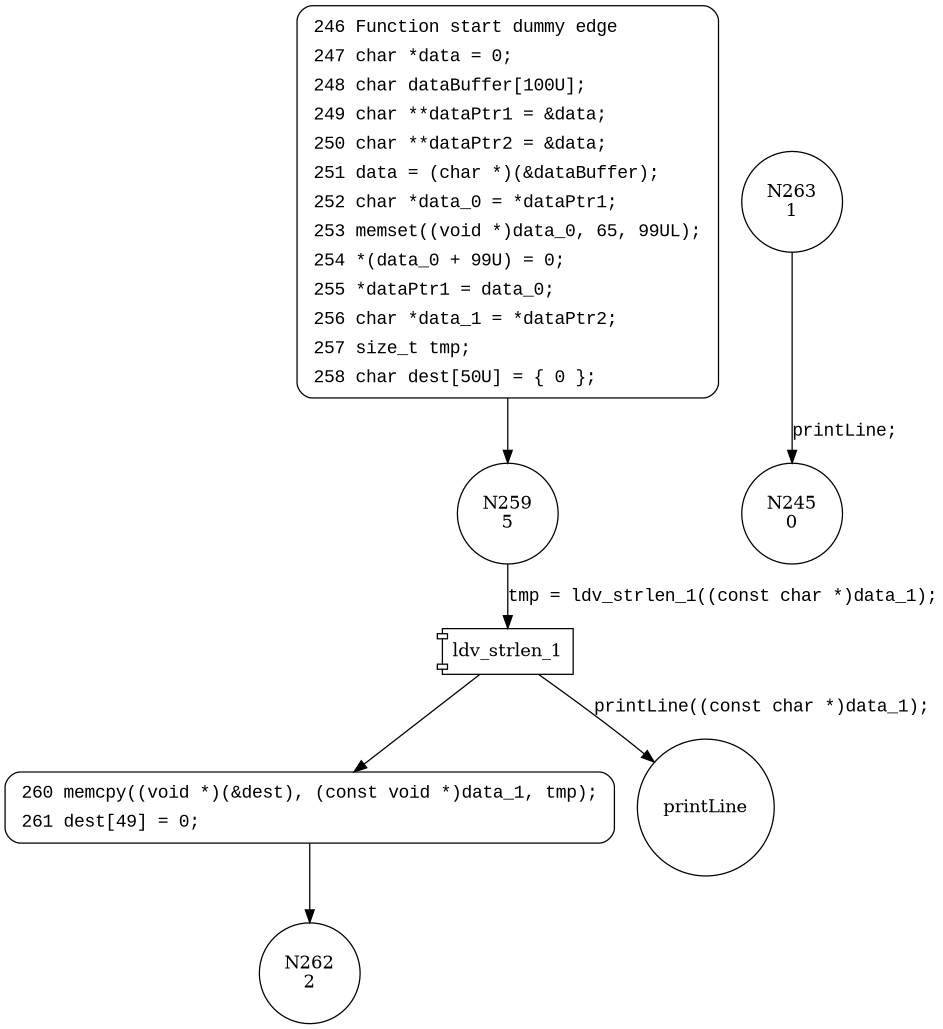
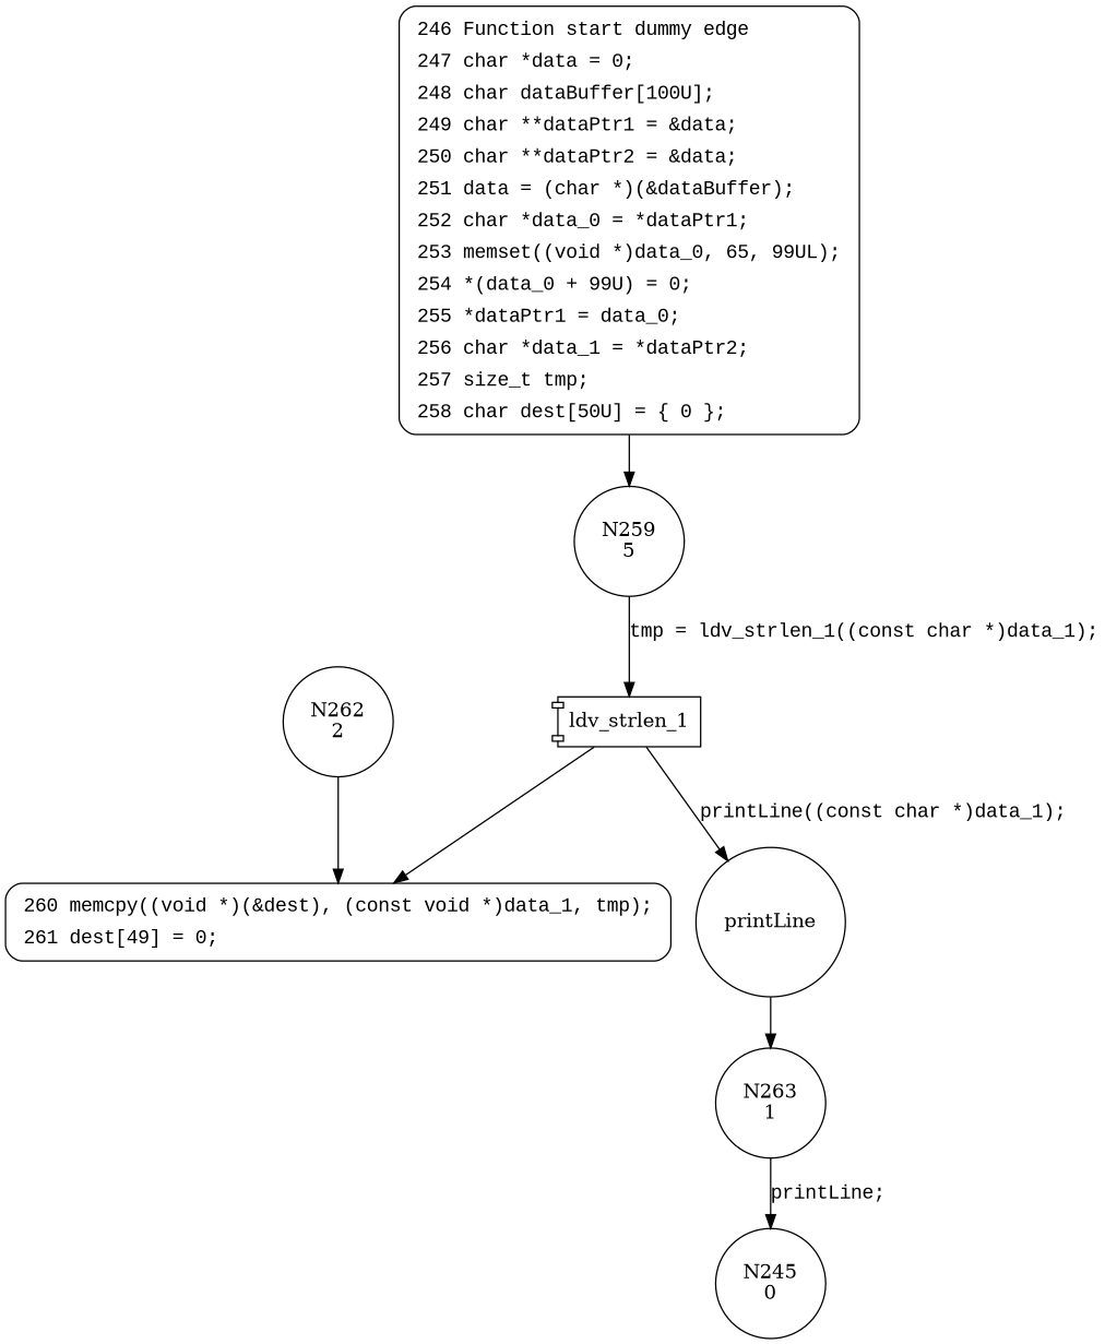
  digraph {
    node [shape=circle]
    edge [fontname="Courier New"]
    n1 [label="N259\n5"]
    n2 [label=ldv_strlen_1 shape=component]
    n3 [fillcolor=white fontname="Courier New" label=<<table border="0" cellborder="0" cellpadding="3" bgcolor="white"><tr><td align="right">260</td><td align="left">memcpy((void *)(&amp;dest), (const void *)data_1, tmp);</td></tr><tr><td align="right">261</td><td align="left">dest[49] = 0;</td></tr></table>> penwidth=1 shape=Mrecord style="filled,bold"]
    n4 [label=printLine]
    n5 [label="N262\n2"]
    n6 [label="N263\n1"]
    n7 [label="N245\n0"]
    n8 [fillcolor=white fontname="Courier New" label=<<table border="0" cellborder="0" cellpadding="3" bgcolor="white"><tr><td align="right">246</td><td align="left">Function start dummy edge</td></tr><tr><td align="right">247</td><td align="left">char *data = 0;</td></tr><tr><td align="right">248</td><td align="left">char dataBuffer[100U];</td></tr><tr><td align="right">249</td><td align="left">char **dataPtr1 = &amp;data;</td></tr><tr><td align="right">250</td><td align="left">char **dataPtr2 = &amp;data;</td></tr><tr><td align="right">251</td><td align="left">data = (char *)(&amp;dataBuffer);</td></tr><tr><td align="right">252</td><td align="left">char *data_0 = *dataPtr1;</td></tr><tr><td align="right">253</td><td align="left">memset((void *)data_0, 65, 99UL);</td></tr><tr><td align="right">254</td><td align="left">*(data_0 + 99U) = 0;</td></tr><tr><td align="right">255</td><td align="left">*dataPtr1 = data_0;</td></tr><tr><td align="right">256</td><td align="left">char *data_1 = *dataPtr2;</td></tr><tr><td align="right">257</td><td align="left">size_t tmp;</td></tr><tr><td align="right">258</td><td align="left">char dest[50U] = &#123; 0 &#125;;</td></tr></table>> penwidth=1 shape=Mrecord style="filled,bold"]
    n1 -> n2 [label="tmp = ldv_strlen_1((const char *)data_1);"]
    n2 -> n3
    n2 -> n4 [label="printLine((const char *)data_1);"]
-   n3 -> n5 [fontname=""]
+   n5 -> n3 [fontname=""]
+   n4 -> n6
    n6 -> n7 [label="printLine;"]
    n8 -> n1 [fontname=""]
  }
